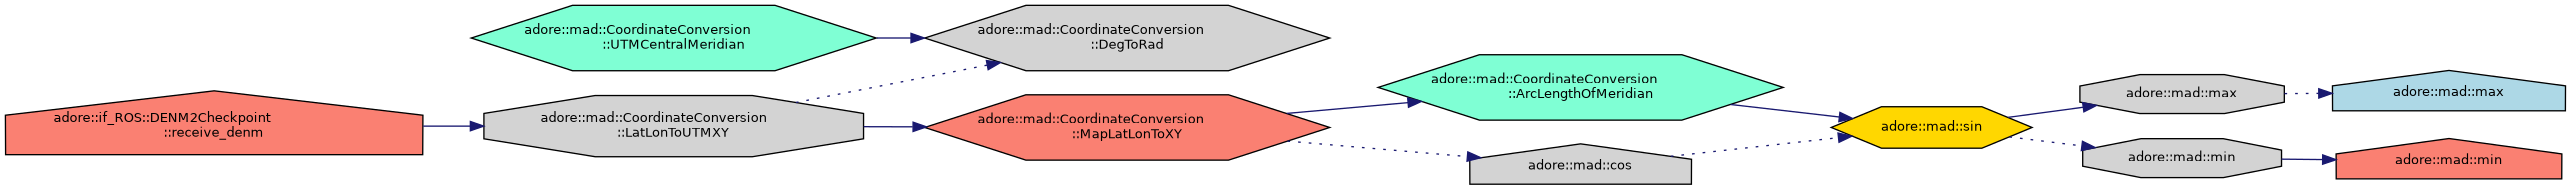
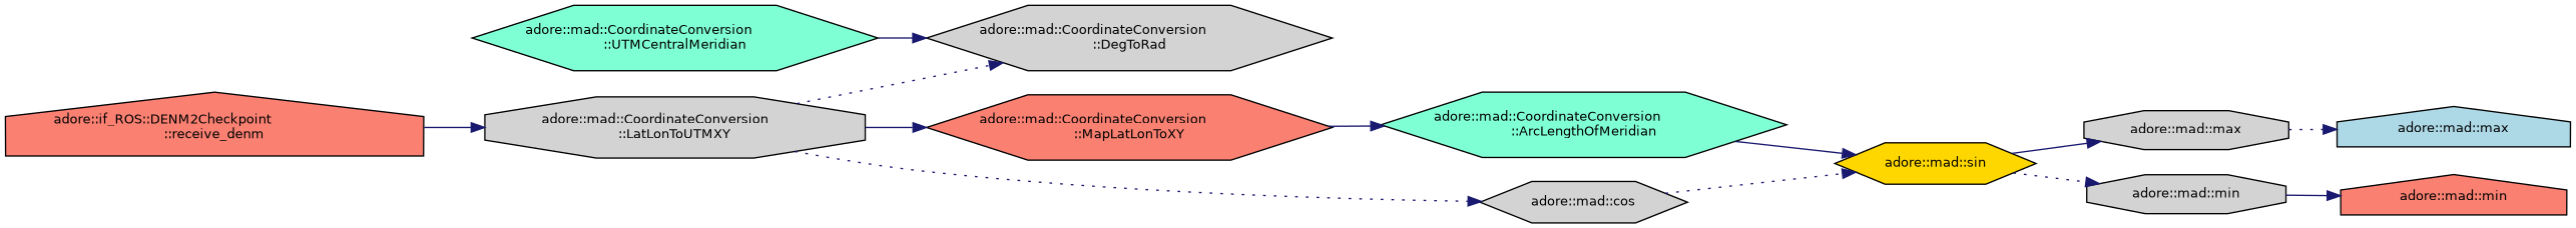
  digraph {
    rankdir=LR
    node [color=black fillcolor=lightgrey fontname=Helvetica fontsize=10 shape=hexagon style=filled]
    edge [color=midnightblue fontname=Helvetica fontsize=10 labelfontname=Helvetica labelfontsize=10 style=solid]
    n1 [fillcolor=salmon fontcolor=black height=0.2 label="adore::if_ROS::DENM2Checkpoint\l::receive_denm" shape=house width=0.4]
    n2 [height=0.2 label="adore::mad::CoordinateConversion\l::LatLonToUTMXY" shape=octagon width=0.4]
    n3 [height=0.2 label="adore::mad::CoordinateConversion\l::DegToRad" width=0.4]
    n4 [fillcolor=salmon height=0.2 label="adore::mad::CoordinateConversion\l::MapLatLonToXY" width=0.4]
    n5 [fillcolor=aquamarine height=0.2 label="adore::mad::CoordinateConversion\l::ArcLengthOfMeridian" width=0.4]
-   n6 [height=0.2 label="adore::mad::cos" shape=house width=0.4]
+   n6 [height=0.2 label="adore::mad::cos" width=0.4]
    n7 [fillcolor=aquamarine height=0.2 label="adore::mad::CoordinateConversion\l::UTMCentralMeridian" width=0.4]
    n8 [fillcolor=gold height=0.2 label="adore::mad::sin" width=0.4]
    n9 [height=0.2 label="adore::mad::max" shape=octagon width=0.4]
    n10 [height=0.2 label="adore::mad::min" shape=octagon width=0.4]
    n11 [fillcolor=lightblue height=0.2 label="adore::mad::max" shape=house width=0.4]
    n12 [fillcolor=salmon height=0.2 label="adore::mad::min" shape=house width=0.4]
    n1 -> n2
    n2 -> n3 [style=dotted]
    n2 -> n4
    n4 -> n5
-   n4 -> n6 [style=dotted]
+   n2 -> n6 [style=dotted]
    n5 -> n8
    n6 -> n8 [style=dotted]
    n7 -> n3
    n8 -> n9
    n8 -> n10 [style=dotted]
    n9 -> n11 [style=dotted]
    n10 -> n12
  }
